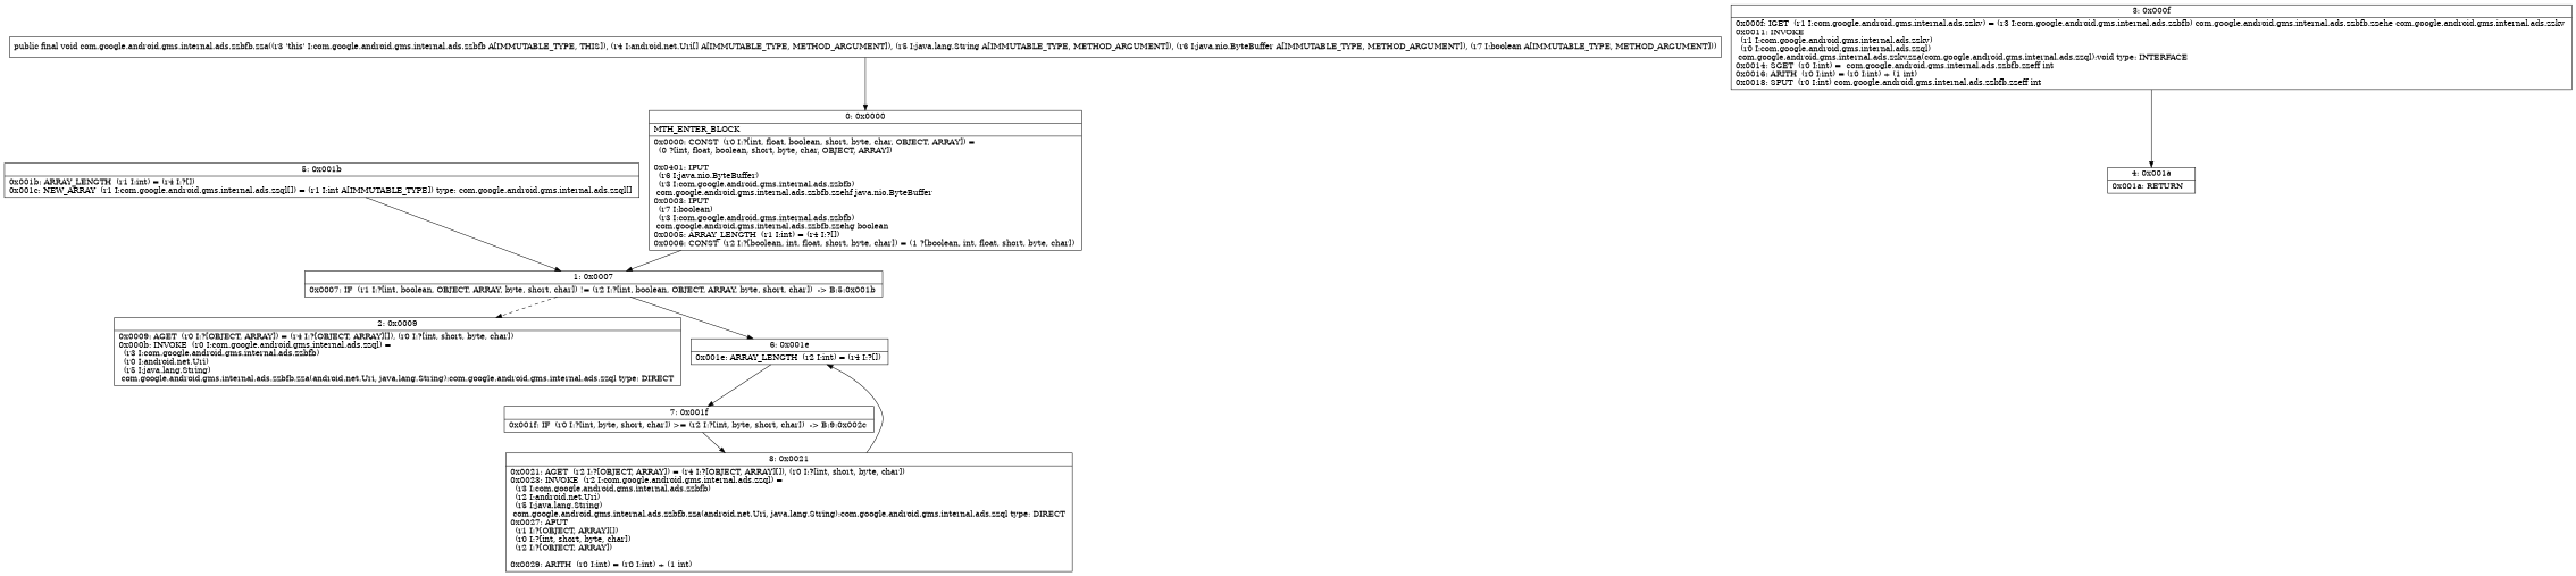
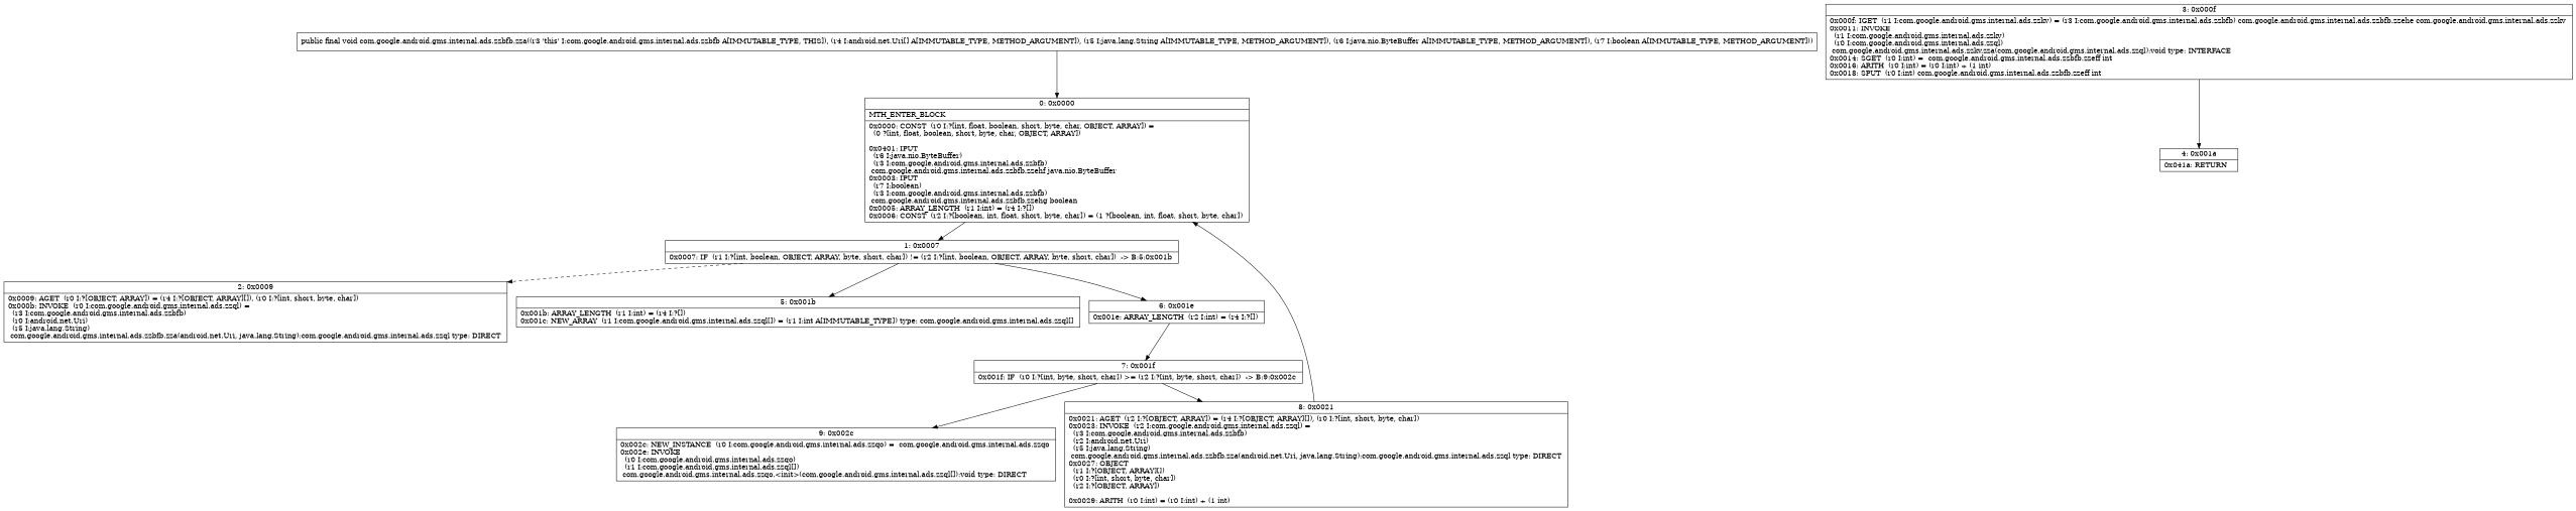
  digraph {
    node [shape=record]
    n1 [label="{0\:\ 0x0000|MTH_ENTER_BLOCK\l|0x0000: CONST  (r0 I:?[int, float, boolean, short, byte, char, OBJECT, ARRAY]) = \l  (0 ?[int, float, boolean, short, byte, char, OBJECT, ARRAY])\l \l0x0401: IPUT  \l  (r6 I:java.nio.ByteBuffer)\l  (r3 I:com.google.android.gms.internal.ads.zzbfb)\l com.google.android.gms.internal.ads.zzbfb.zzehf java.nio.ByteBuffer \l0x0003: IPUT  \l  (r7 I:boolean)\l  (r3 I:com.google.android.gms.internal.ads.zzbfb)\l com.google.android.gms.internal.ads.zzbfb.zzehg boolean \l0x0005: ARRAY_LENGTH  (r1 I:int) = (r4 I:?[]) \l0x0006: CONST  (r2 I:?[boolean, int, float, short, byte, char]) = (1 ?[boolean, int, float, short, byte, char]) \l}"]
    n2 [label="{1\:\ 0x0007|0x0007: IF  (r1 I:?[int, boolean, OBJECT, ARRAY, byte, short, char]) != (r2 I:?[int, boolean, OBJECT, ARRAY, byte, short, char])  \-\> B:5:0x001b \l}"]
    n3 [label="{2\:\ 0x0009|0x0009: AGET  (r0 I:?[OBJECT, ARRAY]) = (r4 I:?[OBJECT, ARRAY][]), (r0 I:?[int, short, byte, char]) \l0x000b: INVOKE  (r0 I:com.google.android.gms.internal.ads.zzql) = \l  (r3 I:com.google.android.gms.internal.ads.zzbfb)\l  (r0 I:android.net.Uri)\l  (r5 I:java.lang.String)\l com.google.android.gms.internal.ads.zzbfb.zza(android.net.Uri, java.lang.String):com.google.android.gms.internal.ads.zzql type: DIRECT \l}"]
    n4 [label="{5\:\ 0x001b|0x001b: ARRAY_LENGTH  (r1 I:int) = (r4 I:?[]) \l0x001c: NEW_ARRAY  (r1 I:com.google.android.gms.internal.ads.zzql[]) = (r1 I:int A[IMMUTABLE_TYPE]) type: com.google.android.gms.internal.ads.zzql[] \l}"]
    n5 [label="{6\:\ 0x001e|0x001e: ARRAY_LENGTH  (r2 I:int) = (r4 I:?[]) \l}"]
    n6 [label="{3\:\ 0x000f|0x000f: IGET  (r1 I:com.google.android.gms.internal.ads.zzkv) = (r3 I:com.google.android.gms.internal.ads.zzbfb) com.google.android.gms.internal.ads.zzbfb.zzehe com.google.android.gms.internal.ads.zzkv \l0x0011: INVOKE  \l  (r1 I:com.google.android.gms.internal.ads.zzkv)\l  (r0 I:com.google.android.gms.internal.ads.zzql)\l com.google.android.gms.internal.ads.zzkv.zza(com.google.android.gms.internal.ads.zzql):void type: INTERFACE \l0x0014: SGET  (r0 I:int) =  com.google.android.gms.internal.ads.zzbfb.zzeff int \l0x0016: ARITH  (r0 I:int) = (r0 I:int) + (1 int) \l0x0018: SPUT  (r0 I:int) com.google.android.gms.internal.ads.zzbfb.zzeff int \l}"]
-   n7 [label="{4\:\ 0x001a|0x001a: RETURN   \l}"]
+   n7 [label="{4\:\ 0x001a|0x041a: RETURN   \l}"]
    n8 [label="{7\:\ 0x001f|0x001f: IF  (r0 I:?[int, byte, short, char]) \>= (r2 I:?[int, byte, short, char])  \-\> B:9:0x002c \l}"]
-   n9 [label="{8\:\ 0x0021|0x0021: AGET  (r2 I:?[OBJECT, ARRAY]) = (r4 I:?[OBJECT, ARRAY][]), (r0 I:?[int, short, byte, char]) \l0x0023: INVOKE  (r2 I:com.google.android.gms.internal.ads.zzql) = \l  (r3 I:com.google.android.gms.internal.ads.zzbfb)\l  (r2 I:android.net.Uri)\l  (r5 I:java.lang.String)\l com.google.android.gms.internal.ads.zzbfb.zza(android.net.Uri, java.lang.String):com.google.android.gms.internal.ads.zzql type: DIRECT \l0x0027: APUT  \l  (r1 I:?[OBJECT, ARRAY][])\l  (r0 I:?[int, short, byte, char])\l  (r2 I:?[OBJECT, ARRAY])\l \l0x0029: ARITH  (r0 I:int) = (r0 I:int) + (1 int) \l}"]
+   n9 [label="{8\:\ 0x0021|0x0021: AGET  (r2 I:?[OBJECT, ARRAY]) = (r4 I:?[OBJECT, ARRAY][]), (r0 I:?[int, short, byte, char]) \l0x0023: INVOKE  (r2 I:com.google.android.gms.internal.ads.zzql) = \l  (r3 I:com.google.android.gms.internal.ads.zzbfb)\l  (r2 I:android.net.Uri)\l  (r5 I:java.lang.String)\l com.google.android.gms.internal.ads.zzbfb.zza(android.net.Uri, java.lang.String):com.google.android.gms.internal.ads.zzql type: DIRECT \l0x0027: OBJECT  \l  (r1 I:?[OBJECT, ARRAY][])\l  (r0 I:?[int, short, byte, char])\l  (r2 I:?[OBJECT, ARRAY])\l \l0x0029: ARITH  (r0 I:int) = (r0 I:int) + (1 int) \l}"]
+   n10 [label="{9\:\ 0x002c|0x002c: NEW_INSTANCE  (r0 I:com.google.android.gms.internal.ads.zzqo) =  com.google.android.gms.internal.ads.zzqo \l0x002e: INVOKE  \l  (r0 I:com.google.android.gms.internal.ads.zzqo)\l  (r1 I:com.google.android.gms.internal.ads.zzql[])\l com.google.android.gms.internal.ads.zzqo.\<init\>(com.google.android.gms.internal.ads.zzql[]):void type: DIRECT \l}"]
    n11 [label="{public final void com.google.android.gms.internal.ads.zzbfb.zza((r3 'this' I:com.google.android.gms.internal.ads.zzbfb A[IMMUTABLE_TYPE, THIS]), (r4 I:android.net.Uri[] A[IMMUTABLE_TYPE, METHOD_ARGUMENT]), (r5 I:java.lang.String A[IMMUTABLE_TYPE, METHOD_ARGUMENT]), (r6 I:java.nio.ByteBuffer A[IMMUTABLE_TYPE, METHOD_ARGUMENT]), (r7 I:boolean A[IMMUTABLE_TYPE, METHOD_ARGUMENT])) }"]
    n1 -> n2
    n2 -> n3 [style=dashed]
-   n4 -> n2
+   n2 -> n4
    n2 -> n5
    n5 -> n8
    n6 -> n7
    n8 -> n9 [style=solid]
-   n9 -> n5
+   n8 -> n10
+   n9 -> n1
    n11 -> n1
  }
